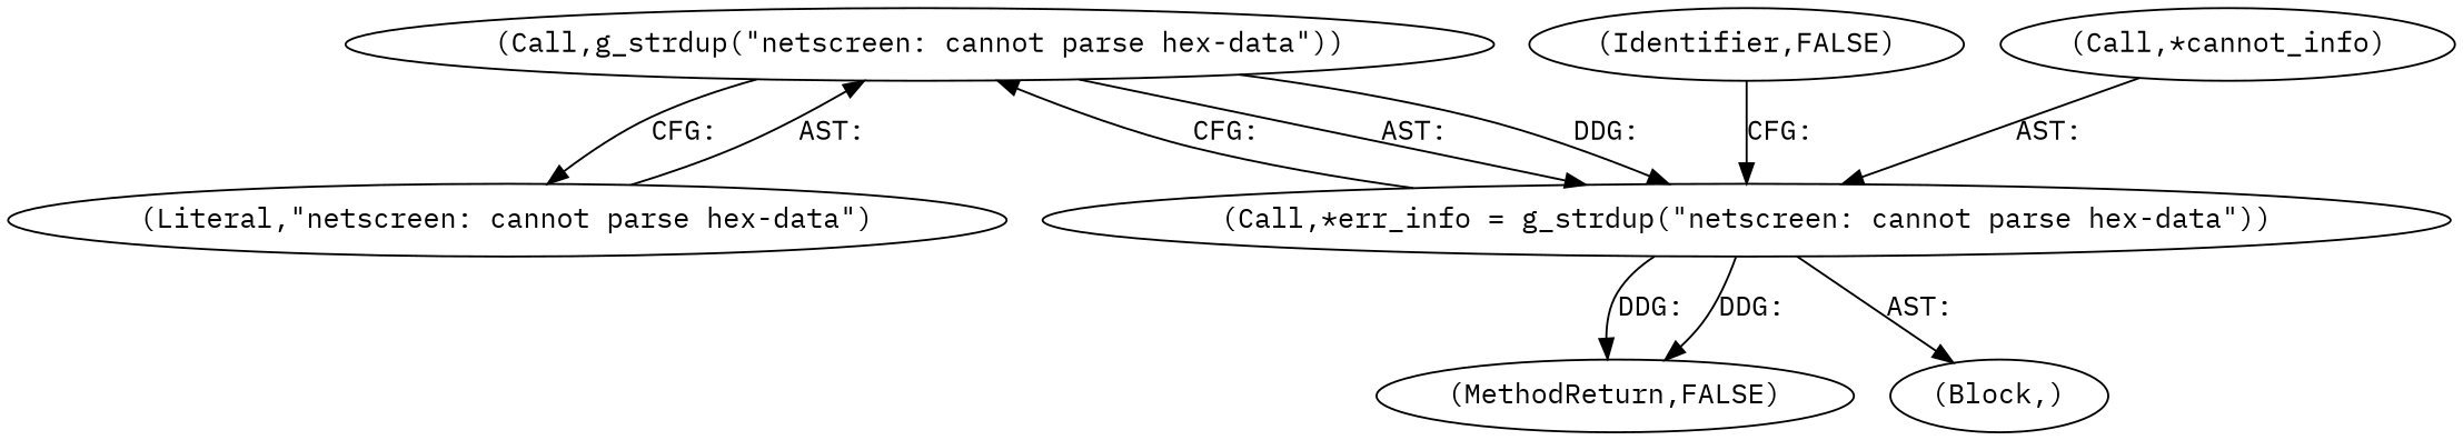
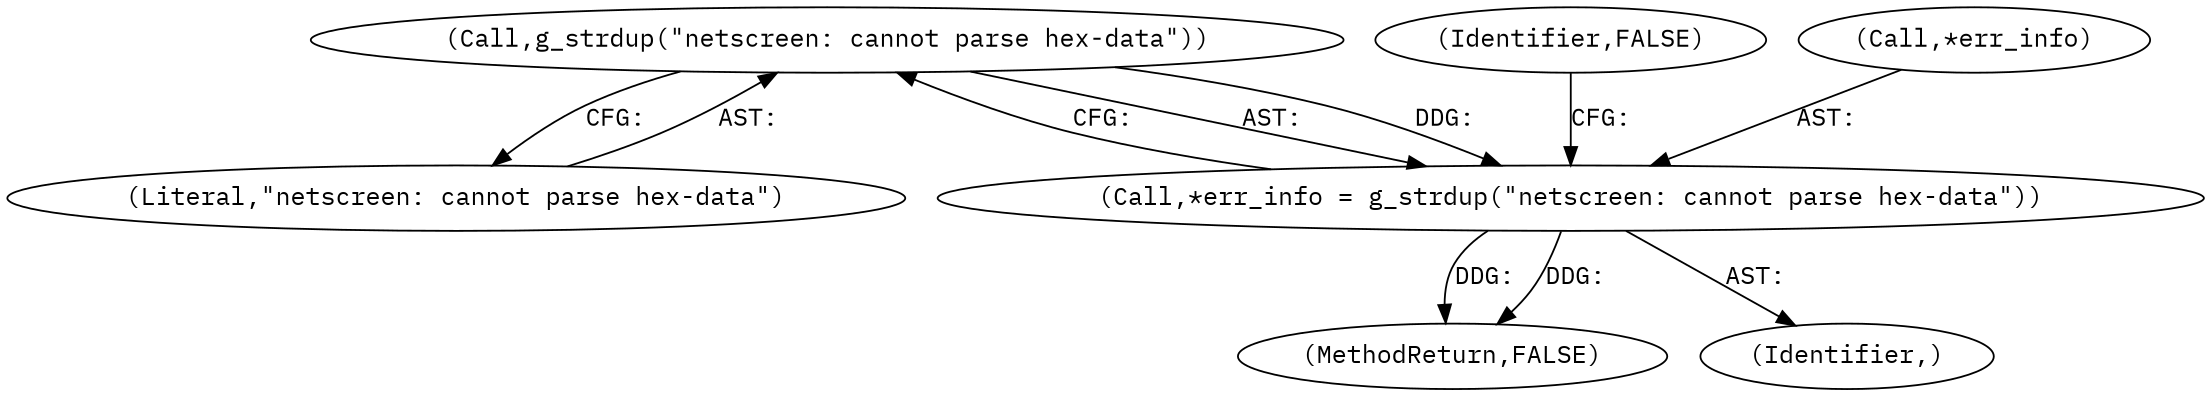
  digraph {
    fontname="IBM Plex Mono"
    node [fontname="IBM Plex Mono"]
    edge [fontname="IBM Plex Mono"]
    n1 [label="(Call,g_strdup(\"netscreen: cannot parse hex-data\"))"]
    n2 [label="(Call,*err_info = g_strdup(\"netscreen: cannot parse hex-data\"))"]
    n3 [label="(Literal,\"netscreen: cannot parse hex-data\")"]
    n4 [label="(MethodReturn,FALSE)"]
-   n5 [label="(Block,)"]
+   n5 [label="(Identifier,)"]
    n6 [label="(Identifier,FALSE)"]
-   n7 [label="(Call,*cannot_info)"]
+   n7 [label="(Call,*err_info)"]
    n1 -> n2 [label="AST: "]
    n1 -> n2 [label="DDG: "]
    n1 -> n3 [label="CFG: "]
    n2 -> n1 [label="CFG: "]
    n2 -> n4 [label="DDG: "]
    n2 -> n4 [label="DDG: "]
    n2 -> n5 [label="AST: "]
    n3 -> n1 [label="AST: "]
    n6 -> n2 [label="CFG: "]
    n7 -> n2 [label="AST: "]
  }
